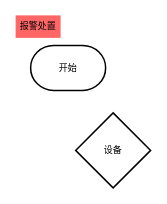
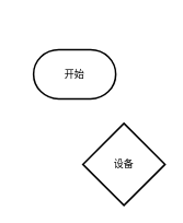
  <mxCell id="0" />
  <mxCell id="1" parent="0" />
  <mxCell id="2" value="开始" style="strokeWidth=2;html=1;shape=mxgraph.flowchart.terminator;whiteSpace=wrap;" vertex="1" parent="1"><mxGeometry x="40" y="60" width="100" height="60" as="geometry" /></mxCell>
  <mxCell id="3" value="设备" style="strokeWidth=2;html=1;shape=mxgraph.flowchart.decision;whiteSpace=wrap;" vertex="1" parent="1"><mxGeometry x="100" y="150" width="100" height="100" as="geometry" /></mxCell>
- <mxCell id="4" value="报警处置" style="text;html=1;strokeColor=none;fillColor=#FF6666;align=center;verticalAlign=middle;whiteSpace=wrap;rounded=0;" vertex="1" parent="1"><mxGeometry x="20" y="20" width="60" height="30" as="geometry" /></mxCell>
